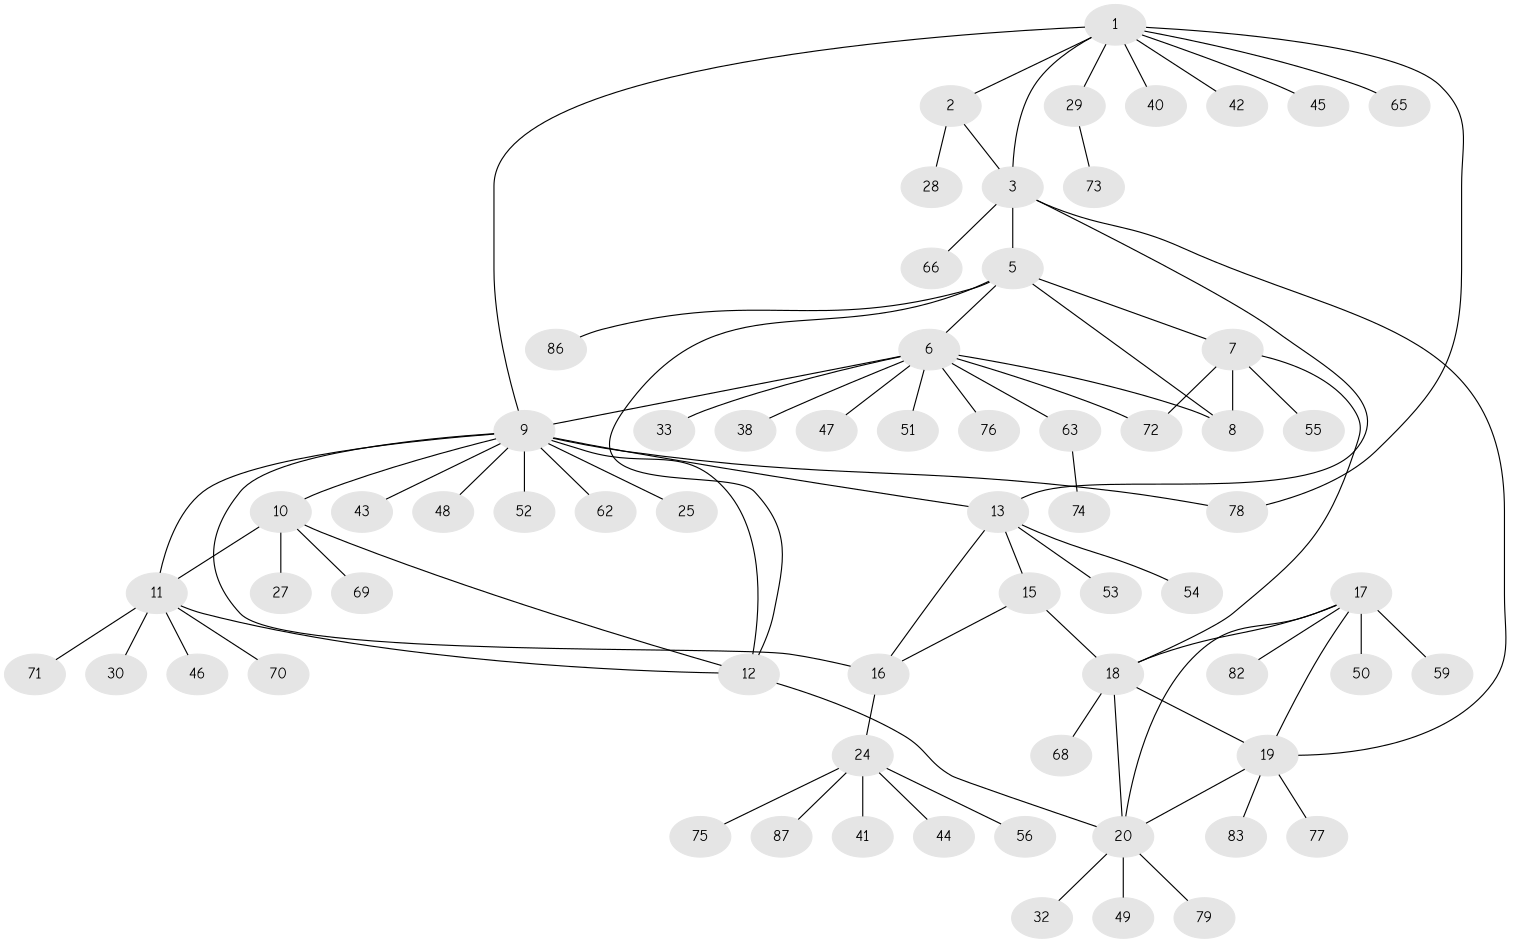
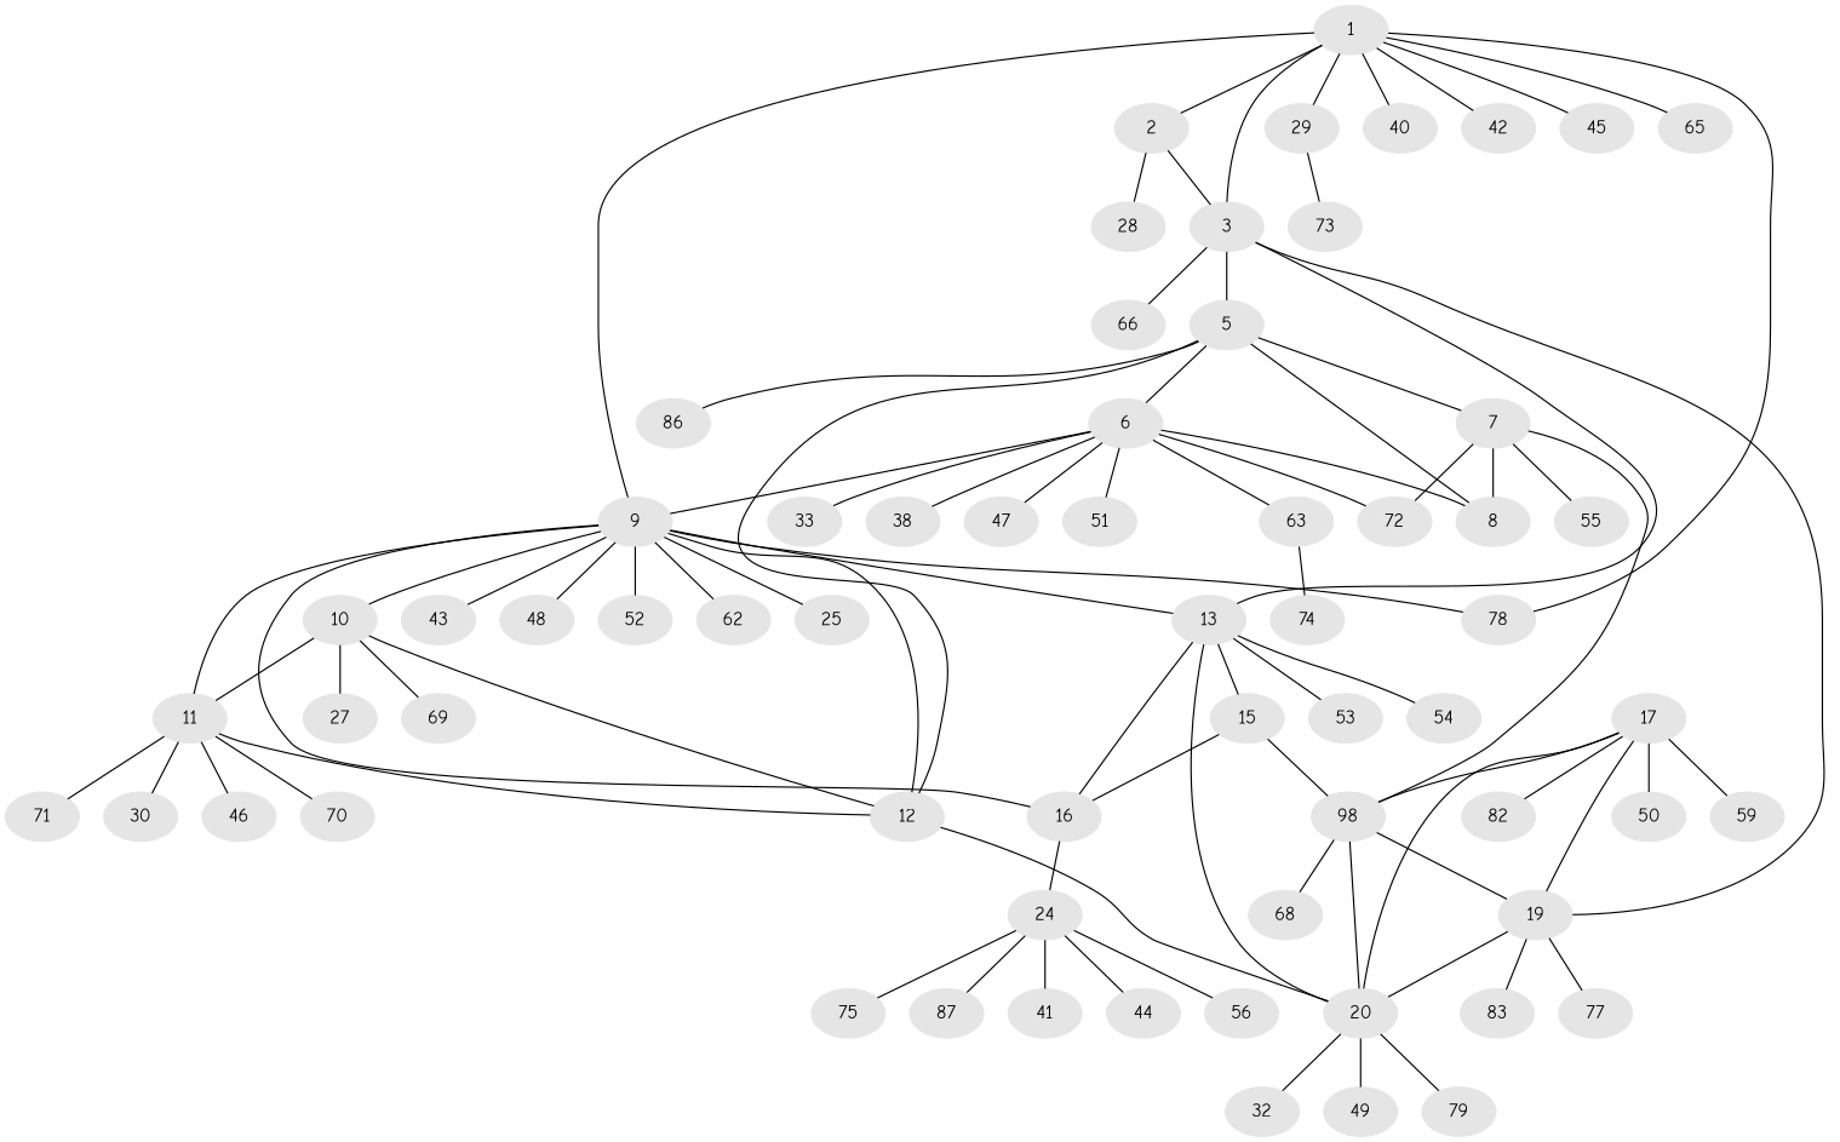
  graph {
    fontname="Comic Neue"
    node [color=gray90 fontname="Comic Neue" style=filled]
    edge [fontname="Comic Neue"]
    1 [super="+80"]
    2
    3 [super="+4"]
    9 [super="+14"]
    29 [super="+57"]
    40
    42
    45
    65
    78
    28 [super="+89"]
    5 [super="+67"]
    13 [super="+90"]
    19 [super="+23"]
    66
    12 [super="+81"]
    10 [super="+21"]
    11 [super="+36"]
    16 [super="+84"]
    25
    43
    48
    52
    62
    73
    6 [super="+39"]
    7 [super="+35"]
    8 [super="+68"]
    86
    15 [super="+85"]
    20 [super="+88"]
    53
    54
    77
    83
    33
    38
    47
    51 [super="+60"]
    63
-   76
    72
-   18 [super="+37"]
+   18 [super="+37" label=98]
    55
    74
    n46 [label=68]
    27
    69
    30
    46
    70
    71
    24 [super="+31"]
    32
    49 [super="+64"]
    79
    41
    44
    56
    75
    87
    17 [super="+26"]
    50
    59
    82
    1 -- 2
    1 -- 3 [weight=2]
    1 -- 9
    1 -- 29
    1 -- 40
    1 -- 42
    1 -- 45
    1 -- 65
    1 -- 78
    2 -- 3 [weight=2]
    2 -- 28
    3 -- 5 [weight=2]
    3 -- 13
    3 -- 19
    3 -- 66
    9 -- 78
    9 -- 13
    9 -- 12
    9 -- 10
    9 -- 11
    9 -- 16
    9 -- 25
    9 -- 43
    9 -- 48
    9 -- 52
    9 -- 62
    29 -- 73
    5 -- 12
    5 -- 6
    5 -- 7
    5 -- 8
    5 -- 86
    13 -- 16
    13 -- 15
+   13 -- 20
    13 -- 53
    13 -- 54
    19 -- 20
    19 -- 77
    19 -- 83
    12 -- 20
    10 -- 12
    10 -- 11
    10 -- 27
    10 -- 69
    11 -- 12
    11 -- 30
    11 -- 46
    11 -- 70
    11 -- 71
    16 -- 24
    6 -- 9
    6 -- 8
    6 -- 33
    6 -- 38
    6 -- 47
    6 -- 51
    6 -- 63
-   6 -- 76
    6 -- 72
    7 -- 8
    7 -- 72
    7 -- 18
    7 -- 55
    15 -- 16
    15 -- 18
    20 -- 32
    20 -- 49
    20 -- 79
    63 -- 74
    18 -- 19
    18 -- 20
    18 -- n46
    24 -- 41
    24 -- 44
    24 -- 56
    24 -- 75
    24 -- 87
    17 -- 19
    17 -- 20
    17 -- 18
    17 -- 50
    17 -- 59
    17 -- 82
  }
